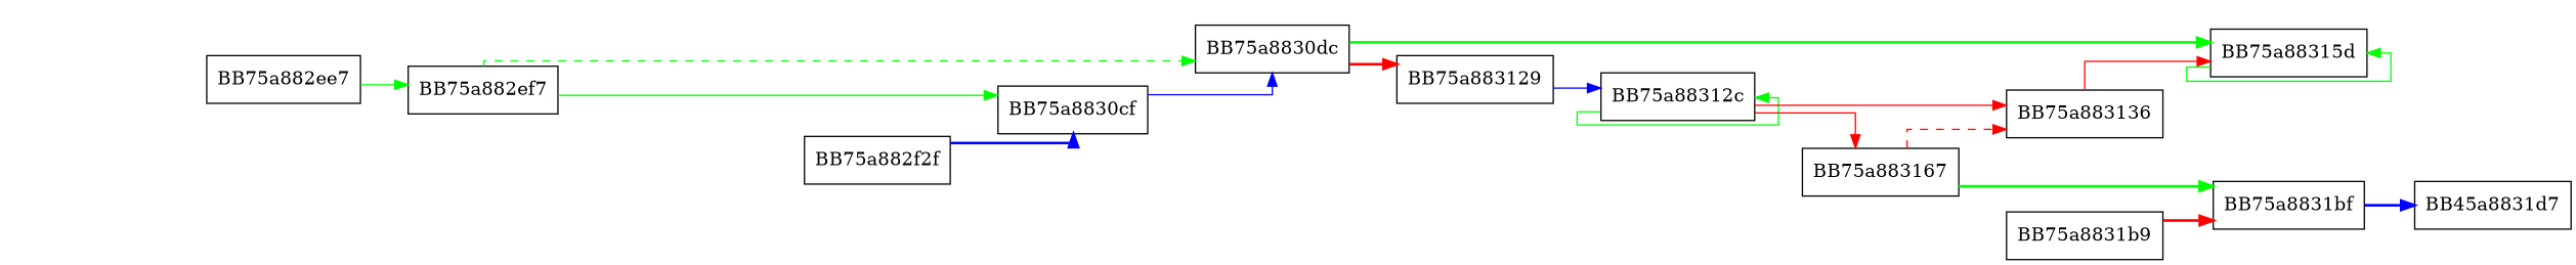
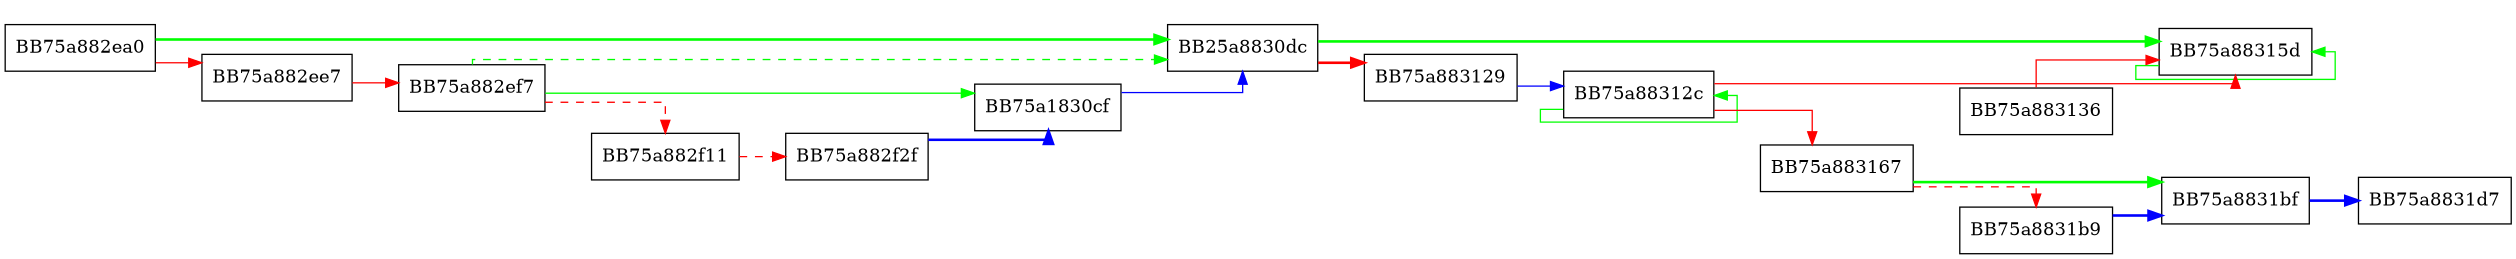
  digraph {
    rankdir=LR
    splines=ortho
    node [shape=box]
    edge [color=red style=solid]
-   BB75a8830dc
+   BB75a882ea0
+   BB75a8830dc [label=BB25a8830dc]
    BB75a882ee7
    BB75a88315d
    BB75a883129
    BB75a882ef7
    BB75a88312c
-   BB75a8830cf
+   BB75a8830cf [label=BB75a1830cf]
+   BB75a882f11
    BB75a882f2f
    BB75a883167
    BB75a8831bf
    BB75a8831b9
    BB75a883136
-   BB75a8831d7 [label=BB45a8831d7]
+   BB75a8831d7
+   BB75a882ea0 -> BB75a8830dc [color=green style=bold]
+   BB75a882ea0 -> BB75a882ee7
    BB75a8830dc -> BB75a88315d [color=green style=bold]
    BB75a8830dc -> BB75a883129 [style=bold]
-   BB75a882ee7 -> BB75a882ef7 [color=green]
+   BB75a882ee7 -> BB75a882ef7
    BB75a88315d -> BB75a88315d [color=green]
    BB75a883129 -> BB75a88312c [color=blue]
    BB75a882ef7 -> BB75a8830dc [color=green style=dashed]
    BB75a882ef7 -> BB75a8830cf [color=green]
+   BB75a882ef7 -> BB75a882f11 [style=dashed]
    BB75a88312c -> BB75a88312c [color=green]
    BB75a88312c -> BB75a883167
-   BB75a88312c -> BB75a883136
+   BB75a88312c -> BB75a88315d
    BB75a8830cf -> BB75a8830dc [color=blue]
+   BB75a882f11 -> BB75a882f2f [style=dashed]
    BB75a882f2f -> BB75a8830cf [color=blue style=bold]
    BB75a883167 -> BB75a8831bf [color=green style=bold]
-   BB75a883167 -> BB75a883136 [style=dashed]
+   BB75a883167 -> BB75a8831b9 [style=dashed]
    BB75a8831bf -> BB75a8831d7 [color=blue style=bold]
-   BB75a8831b9 -> BB75a8831bf [style=bold]
+   BB75a8831b9 -> BB75a8831bf [color=blue style=bold]
    BB75a883136 -> BB75a88315d
  }
